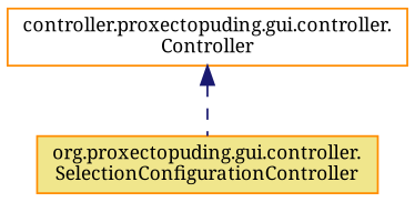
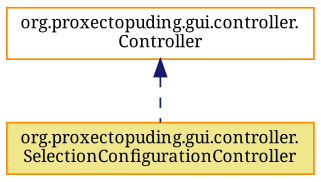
  digraph {
    fontname="Noto Serif"
    node [color=darkorange fontname="Noto Serif" fontsize=10 shape=record style=filled]
    n1 [fillcolor=khaki fontcolor=black height=0.2 label="org.proxectopuding.gui.controller.\lSelectionConfigurationController" width=0.4]
-   n2 [fillcolor=white height=0.2 label="controller.proxectopuding.gui.controller.\lController" width=0.4]
+   n2 [fillcolor=white height=0.2 label="org.proxectopuding.gui.controller.\lController" width=0.4]
    n2 -> n1 [color=midnightblue dir=back fontname="Noto Serif" fontsize=10 labelfontname=Helvetica labelfontsize=10 style=dashed]
  }
